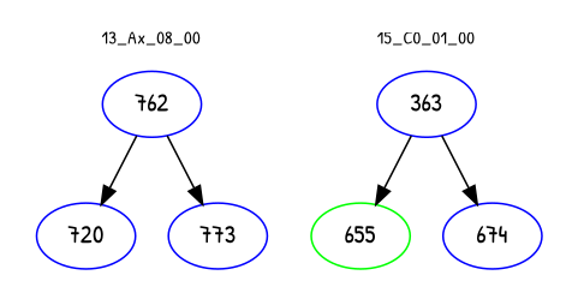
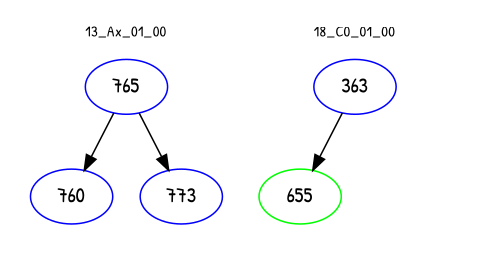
  digraph {
    fontname="Patrick Hand"
    node [color=blue fontname="Patrick Hand"]
    edge [color=black fontname="Patrick Hand"]
-   n1 [label=762]
-   n2 [label=720]
+   n1 [label=765]
+   n2 [label=760]
    n3 [label=773]
    n4 [label=363]
    n5 [color=green label=655]
-   n6 [label=674]
    subgraph cluster_1 {
      color=white
      fontsize=10
-     label="13_Ax_08_00"
+     label="13_Ax_01_00"
      n1
      n2
      n3
    }
    subgraph cluster_2 {
      color=white
      fontsize=10
-     label="15_C0_01_00"
+     label="18_C0_01_00"
      n4
      n5
-     n6
    }
    n1 -> n2
    n1 -> n3
    n4 -> n5
-   n4 -> n6
  }
